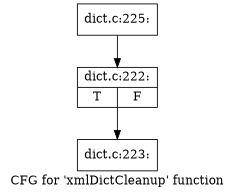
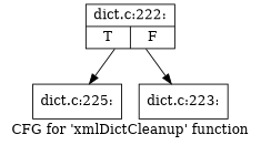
  digraph {
    label="CFG for 'xmlDictCleanup' function"
    node [shape=record]
    edge [arrowhead=normal]
    n1 [label="{dict.c:222:|{<s0>T|<s1>F}}"]
    n2 [label="{dict.c:225:}"]
    n3 [label="{dict.c:223:}"]
-   n2 -> n1
+   n1 -> n2
    n1 -> n3
  }
